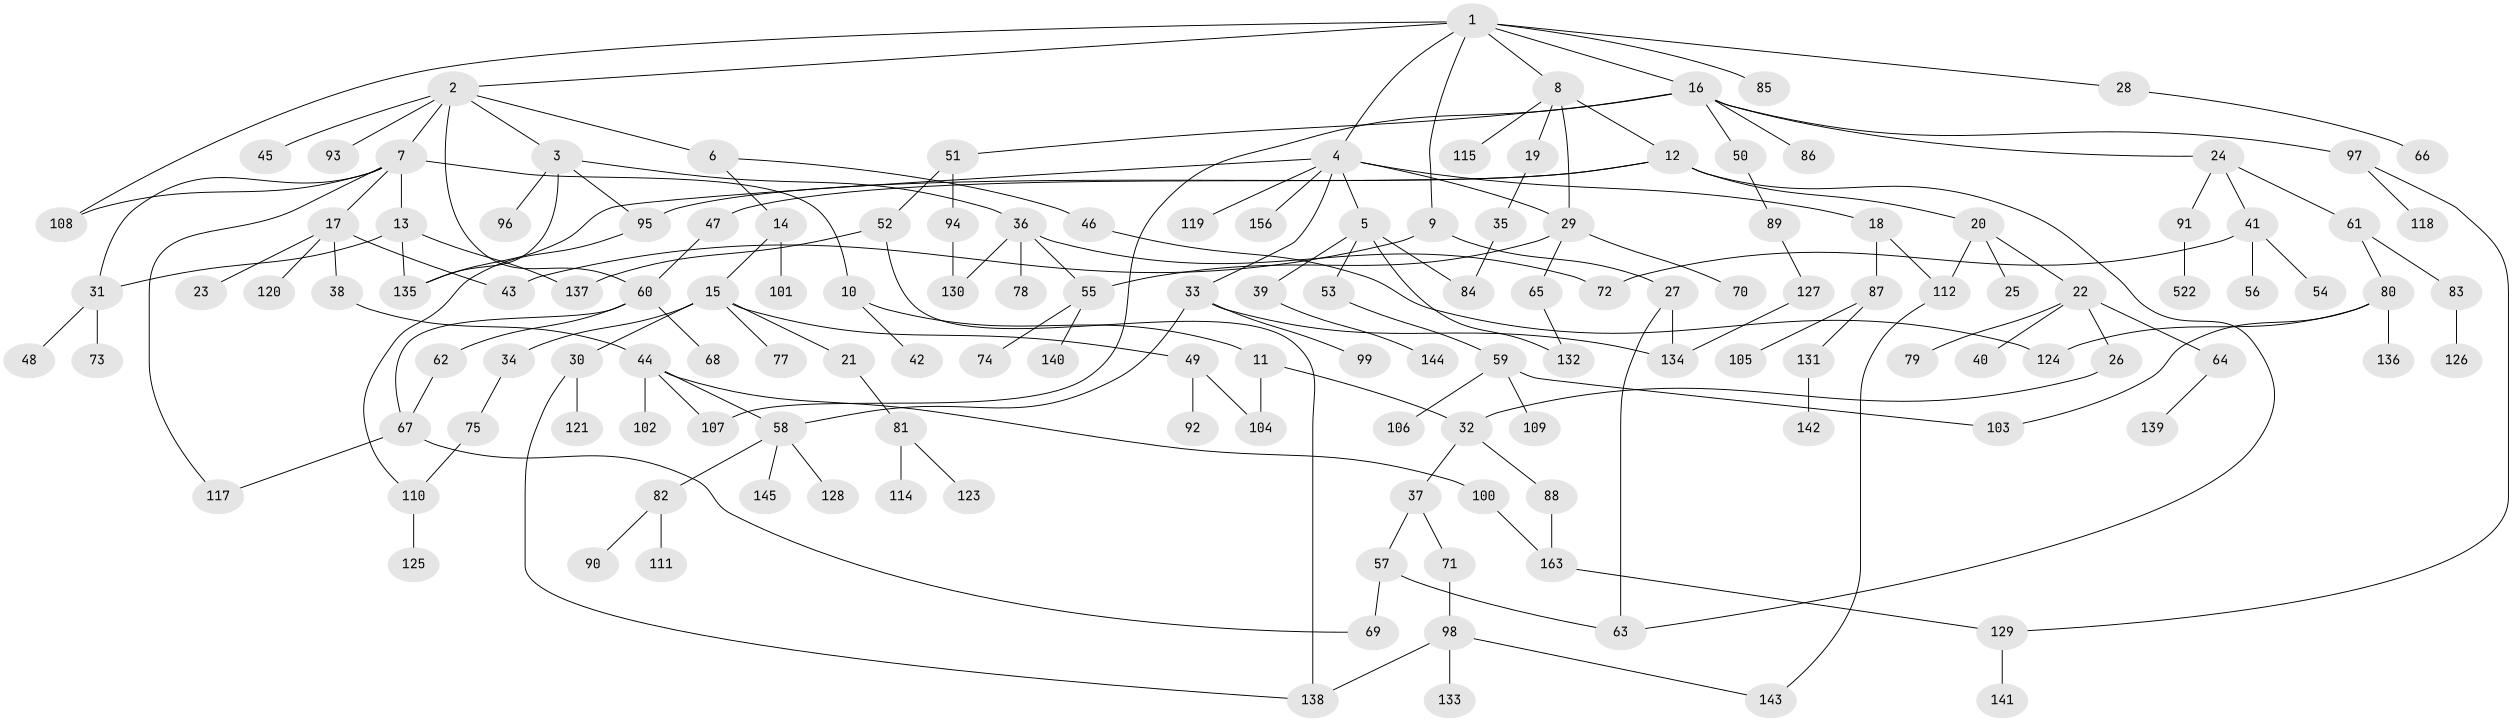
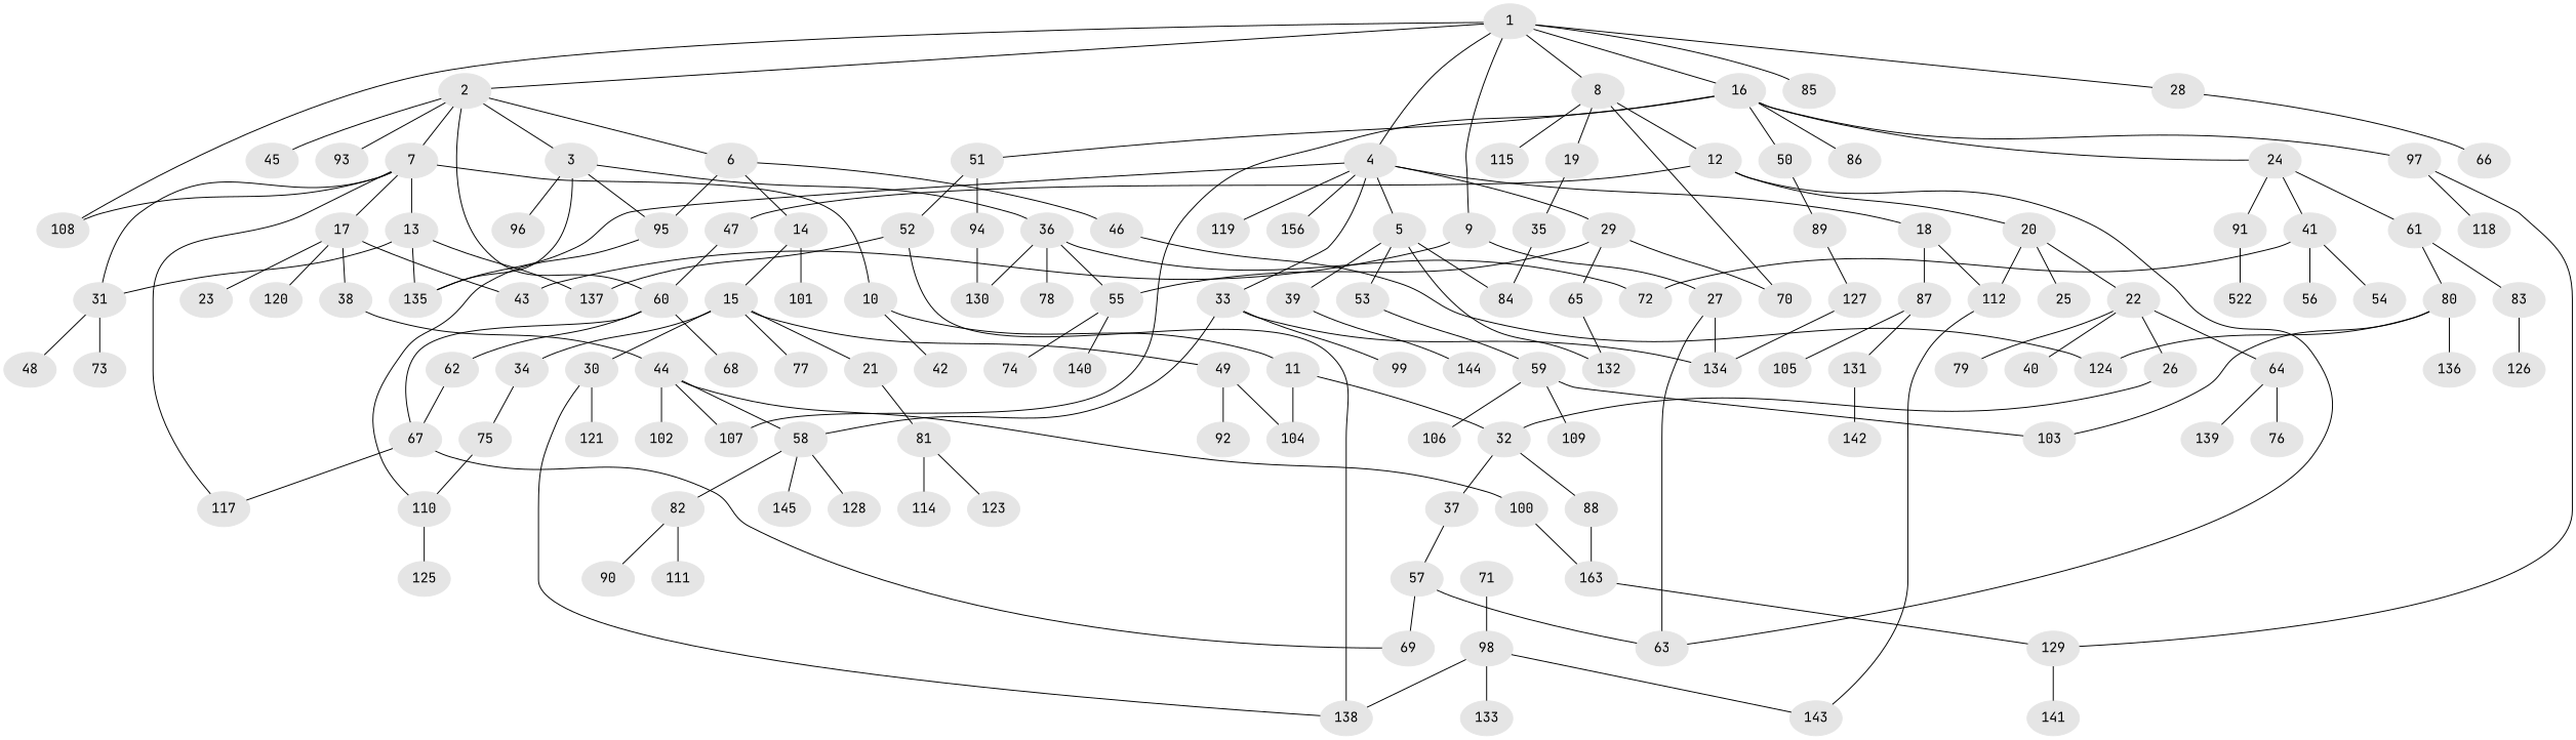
  graph {
    fontname="JetBrains Mono"
    node [color=gray90 fontname="JetBrains Mono" style=filled]
    edge [fontname="JetBrains Mono"]
    1
    2
    4
    8
    9
    16
    28
    85
    108
    3
    6
    7
    45
    60
    93
    135
    5
    18
    29
    33
    n21 [label=156]
    119
    12
    19
    115
    27
    43
    24
    50
    51
    86
    97
    107
    66
    36
    95
    96
    14
    46
    10
    13
    17
    31
    117
    62
    67
    68
    55
    72
    78
    130
    110
    39
    53
    84
    132
    87
    112
    65
    70
    134
    58
    99
    144
    59
    15
    101
    124
    11
    42
    137
    23
    38
    120
    48
    73
    20
    47
    63
    35
    32
    104
    37
    88
    22
    25
    21
    30
    34
    49
    77
    81
    121
    138
    75
    92
    41
    61
    91
    89
    52
    94
    118
    129
    44
    105
    131
    143
    26
    40
    64
    79
    114
    123
+   76
    139
    54
    56
    80
    83
    n121 [label=522]
    74
    140
    57
    71
    n126 [label=163]
    82
    128
    145
    69
    98
    100
    102
    127
    103
    106
    109
    90
    111
    136
    126
    133
    125
    142
    141
    1 -- 2
    1 -- 4
    1 -- 8
    1 -- 9
    1 -- 16
    1 -- 28
    1 -- 85
    1 -- 108
    2 -- 3
    2 -- 6
    2 -- 7
    2 -- 45
    2 -- 60
    2 -- 93
    4 -- 135
    4 -- 5
    4 -- 18
    4 -- 29
    4 -- 33
    4 -- n21
    4 -- 119
-   8 -- 29
+   8 -- 70
    8 -- 12
    8 -- 19
    8 -- 115
    9 -- 27
    9 -- 43
    16 -- 24
    16 -- 50
    16 -- 51
    16 -- 86
    16 -- 97
    16 -- 107
    28 -- 66
    3 -- 135
    3 -- 36
    3 -- 95
    3 -- 96
    6 -- 14
    6 -- 46
    7 -- 108
    7 -- 10
    7 -- 13
    7 -- 17
    7 -- 31
    7 -- 117
    60 -- 62
    60 -- 67
    60 -- 68
    5 -- 39
    5 -- 53
    5 -- 84
    5 -- 132
    18 -- 87
    18 -- 112
    29 -- 55
    29 -- 65
    29 -- 70
    33 -- 134
    33 -- 58
    33 -- 99
-   12 -- 95
+   6 -- 95
    12 -- 20
    12 -- 47
    12 -- 63
    19 -- 35
    27 -- 134
    27 -- 63
    24 -- 41
    24 -- 61
    24 -- 91
    50 -- 89
    51 -- 52
    51 -- 94
    97 -- 118
    97 -- 129
    36 -- 55
    36 -- 72
    36 -- 78
    36 -- 130
    95 -- 110
    14 -- 15
    14 -- 101
    46 -- 124
    10 -- 11
    10 -- 42
    13 -- 135
    13 -- 31
    13 -- 137
    17 -- 43
    17 -- 23
    17 -- 38
    17 -- 120
    31 -- 48
    31 -- 73
    62 -- 67
    67 -- 117
    67 -- 69
    55 -- 74
    55 -- 140
    110 -- 125
    39 -- 144
    53 -- 59
    87 -- 105
    87 -- 131
    112 -- 143
    65 -- 132
    58 -- 82
    58 -- 128
    58 -- 145
    59 -- 103
    59 -- 106
    59 -- 109
    15 -- 21
    15 -- 30
    15 -- 34
    15 -- 49
    15 -- 77
    11 -- 32
    11 -- 104
    38 -- 44
    20 -- 112
    20 -- 22
    20 -- 25
    47 -- 60
    35 -- 84
    32 -- 37
    32 -- 88
    37 -- 57
-   37 -- 71
    88 -- n126
    22 -- 26
    22 -- 40
    22 -- 64
    22 -- 79
    21 -- 81
    30 -- 121
    30 -- 138
    34 -- 75
    49 -- 104
    49 -- 92
    81 -- 114
    81 -- 123
    75 -- 110
    41 -- 72
    41 -- 54
    41 -- 56
    61 -- 80
    61 -- 83
    91 -- n121
    89 -- 127
    52 -- 137
    52 -- 138
    94 -- 130
    129 -- 141
    44 -- 107
    44 -- 58
    44 -- 100
    44 -- 102
    131 -- 142
    26 -- 32
+   64 -- 76
    64 -- 139
    80 -- 124
    80 -- 103
    80 -- 136
    83 -- 126
    57 -- 63
    57 -- 69
    71 -- 98
    n126 -- 129
    82 -- 90
    82 -- 111
    98 -- 138
    98 -- 143
    98 -- 133
    100 -- n126
    127 -- 134
  }
